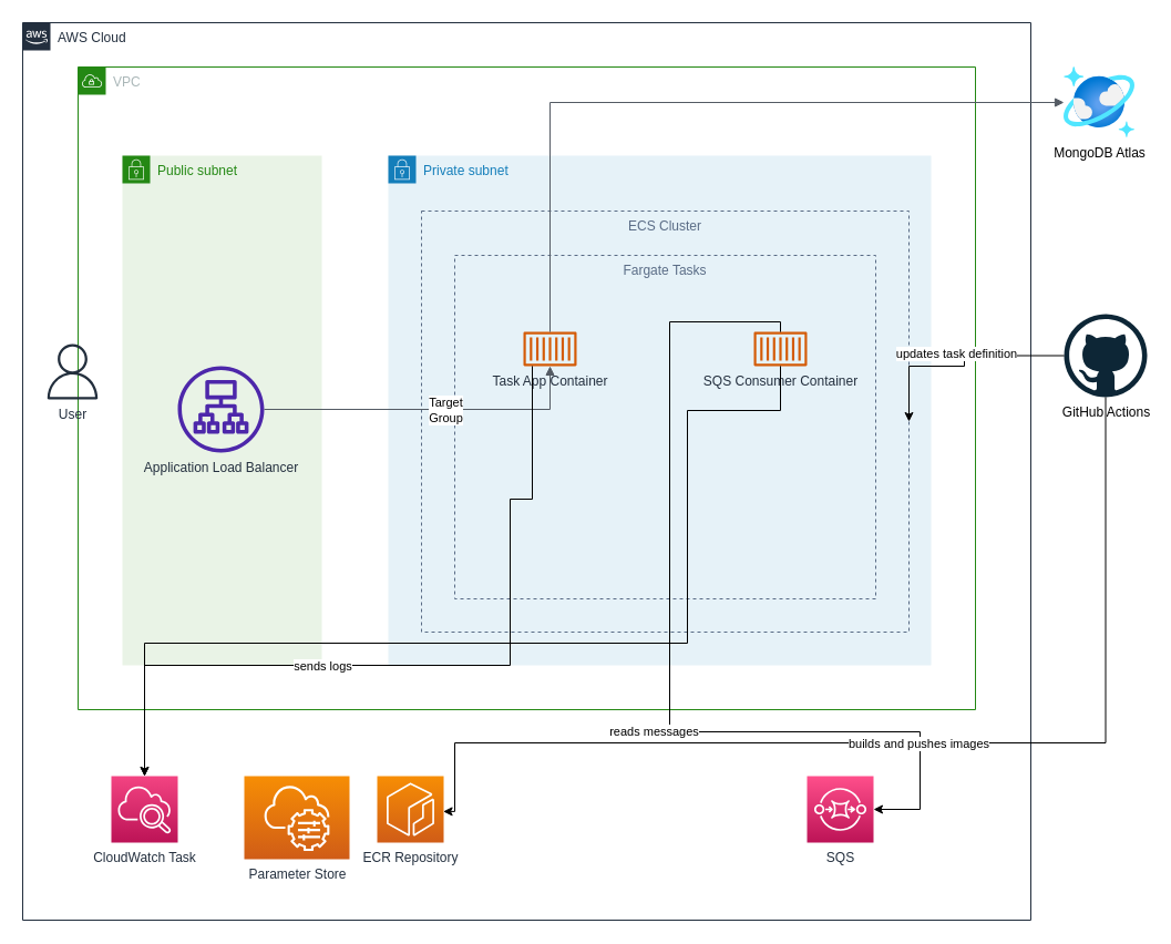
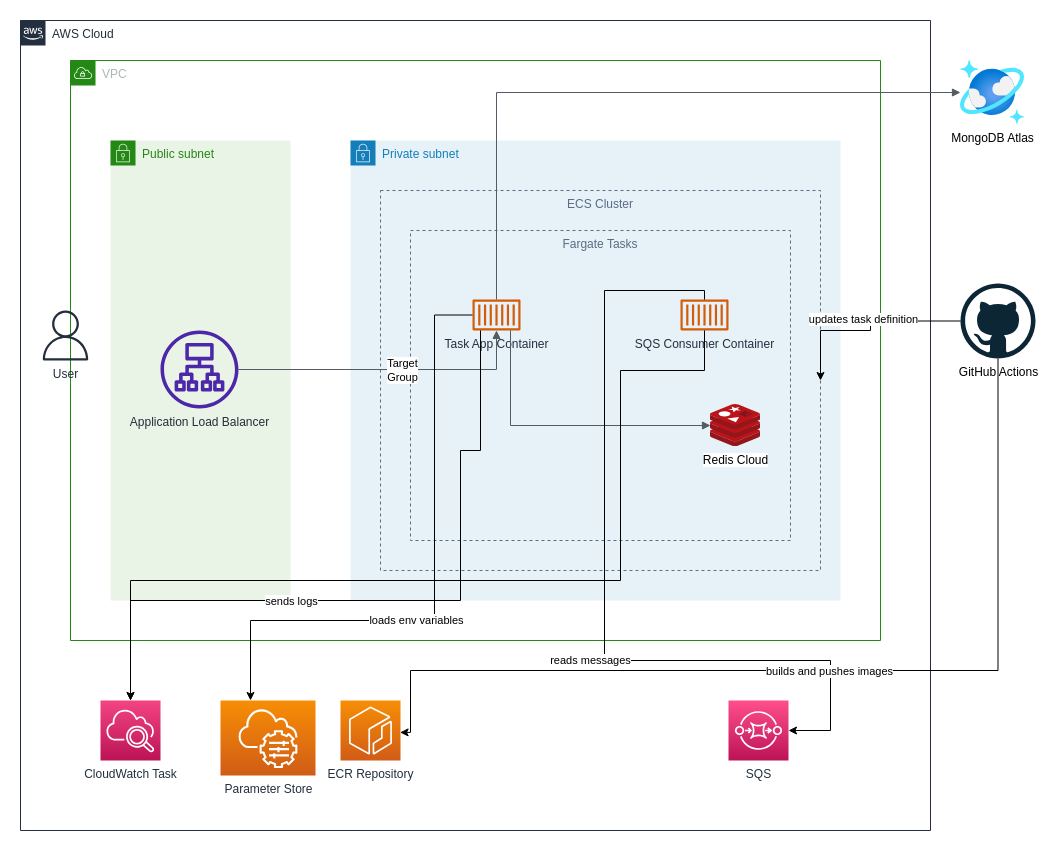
  <mxCell id="0" />
  <mxCell id="1" parent="0" />
  <mxCell id="2" value="AWS Cloud" style="points=[[0,0],[0.25,0],[0.5,0],[0.75,0],[1,0],[1,0.25],[1,0.5],[1,0.75],[1,1],[0.75,1],[0.5,1],[0.25,1],[0,1],[0,0.75],[0,0.5],[0,0.25]];outlineConnect=0;gradientColor=none;html=1;whiteSpace=wrap;fontSize=12;fontStyle=0;container=1;pointerEvents=0;collapsible=0;recursiveResize=0;shape=mxgraph.aws4.group;grIcon=mxgraph.aws4.group_aws_cloud_alt;strokeColor=#232F3E;fillColor=none;verticalAlign=top;align=left;spacingLeft=30;fontColor=#232F3E;dashed=0;" parent="1" vertex="1"><mxGeometry x="20" y="20" width="910" height="810" as="geometry" /></mxCell>
  <mxCell id="3" value="VPC" style="points=[[0,0],[0.25,0],[0.5,0],[0.75,0],[1,0],[1,0.25],[1,0.5],[1,0.75],[1,1],[0.75,1],[0.5,1],[0.25,1],[0,1],[0,0.75],[0,0.5],[0,0.25]];outlineConnect=0;gradientColor=none;html=1;whiteSpace=wrap;fontSize=12;fontStyle=0;container=1;pointerEvents=0;collapsible=0;recursiveResize=0;shape=mxgraph.aws4.group;grIcon=mxgraph.aws4.group_vpc;strokeColor=#248814;fillColor=none;verticalAlign=top;align=left;spacingLeft=30;fontColor=#AAB7B8;dashed=0;" parent="2" vertex="1"><mxGeometry x="50" y="40" width="810" height="580" as="geometry" /></mxCell>
  <mxCell id="4" value="Public subnet" style="points=[[0,0],[0.25,0],[0.5,0],[0.75,0],[1,0],[1,0.25],[1,0.5],[1,0.75],[1,1],[0.75,1],[0.5,1],[0.25,1],[0,1],[0,0.75],[0,0.5],[0,0.25]];outlineConnect=0;gradientColor=none;html=1;whiteSpace=wrap;fontSize=12;fontStyle=0;container=1;pointerEvents=0;collapsible=0;recursiveResize=0;shape=mxgraph.aws4.group;grIcon=mxgraph.aws4.group_security_group;grStroke=0;strokeColor=#248814;fillColor=#E9F3E6;verticalAlign=top;align=left;spacingLeft=30;fontColor=#248814;dashed=0;" parent="3" vertex="1"><mxGeometry x="40" y="80" width="180" height="460" as="geometry" /></mxCell>
  <mxCell id="5" value="Application Load Balancer" style="sketch=0;outlineConnect=0;fontColor=#232F3E;gradientColor=none;fillColor=#4D27AA;strokeColor=none;dashed=0;verticalLabelPosition=bottom;verticalAlign=top;align=center;html=1;fontSize=12;fontStyle=0;aspect=fixed;pointerEvents=1;shape=mxgraph.aws4.application_load_balancer;" parent="4" vertex="1"><mxGeometry x="50" y="190" width="78" height="78" as="geometry" /></mxCell>
  <mxCell id="6" value="Private subnet" style="points=[[0,0],[0.25,0],[0.5,0],[0.75,0],[1,0],[1,0.25],[1,0.5],[1,0.75],[1,1],[0.75,1],[0.5,1],[0.25,1],[0,1],[0,0.75],[0,0.5],[0,0.25]];outlineConnect=0;gradientColor=none;html=1;whiteSpace=wrap;fontSize=12;fontStyle=0;container=1;pointerEvents=0;collapsible=0;recursiveResize=0;shape=mxgraph.aws4.group;grIcon=mxgraph.aws4.group_security_group;grStroke=0;strokeColor=#147EBA;fillColor=#E6F2F8;verticalAlign=top;align=left;spacingLeft=30;fontColor=#147EBA;dashed=0;" parent="3" vertex="1"><mxGeometry x="280" y="80" width="490" height="460" as="geometry" /></mxCell>
  <mxCell id="7" value="ECS Cluster" style="fillColor=none;strokeColor=#5A6C86;dashed=1;verticalAlign=top;fontStyle=0;fontColor=#5A6C86;whiteSpace=wrap;html=1;" parent="6" vertex="1"><mxGeometry x="30" y="50" width="440" height="380" as="geometry" /></mxCell>
  <mxCell id="8" value="Fargate Tasks" style="fillColor=none;strokeColor=#5A6C86;dashed=1;verticalAlign=top;fontStyle=0;fontColor=#5A6C86;whiteSpace=wrap;html=1;" parent="6" vertex="1"><mxGeometry x="60" y="90" width="380" height="310" as="geometry" /></mxCell>
  <mxCell id="9" value="Task App Container" style="sketch=0;outlineConnect=0;fontColor=#232F3E;gradientColor=none;fillColor=#D45B07;strokeColor=none;dashed=0;verticalLabelPosition=bottom;verticalAlign=top;align=center;html=1;fontSize=12;fontStyle=0;aspect=fixed;pointerEvents=1;shape=mxgraph.aws4.container_1;" parent="6" vertex="1"><mxGeometry x="122" y="159" width="48" height="31" as="geometry" /></mxCell>
  <mxCell id="10" value="SQS Consumer Container" style="sketch=0;outlineConnect=0;fontColor=#232F3E;gradientColor=none;fillColor=#D45B07;strokeColor=none;dashed=0;verticalLabelPosition=bottom;verticalAlign=top;align=center;html=1;fontSize=12;fontStyle=0;aspect=fixed;pointerEvents=1;shape=mxgraph.aws4.container_1;" parent="6" vertex="1"><mxGeometry x="330" y="159" width="48" height="31" as="geometry" /></mxCell>
+ <mxCell id="11" value="Redis Cloud" style="image;sketch=0;aspect=fixed;html=1;points=[];align=center;fontSize=12;image=img/lib/mscae/Cache_Redis_Product.svg;" parent="6" vertex="1"><mxGeometry x="360" y="264" width="50" height="42" as="geometry" /></mxCell>
+ <mxCell id="12" value="" style="edgeStyle=orthogonalEdgeStyle;html=1;endArrow=block;elbow=vertical;startArrow=none;endFill=1;strokeColor=#545B64;rounded=0;entryX=0;entryY=0.5;entryDx=0;entryDy=0;" parent="6" source="9" target="11" edge="1"><mxGeometry width="100" relative="1" as="geometry"><mxPoint y="300" as="sourcePoint" /><mxPoint x="100" y="300" as="targetPoint" /><Array as="points"><mxPoint x="160" y="285" /></Array></mxGeometry></mxCell>
  <mxCell id="13" value="" style="edgeStyle=orthogonalEdgeStyle;html=1;endArrow=block;elbow=vertical;startArrow=none;endFill=1;strokeColor=#545B64;rounded=0;exitX=1;exitY=0.5;exitDx=0;exitDy=0;exitPerimeter=0;" parent="3" source="5" target="9" edge="1"><mxGeometry width="100" relative="1" as="geometry"><mxPoint x="330" y="420" as="sourcePoint" /><mxPoint x="430" y="420" as="targetPoint" /></mxGeometry></mxCell>
  <mxCell id="14" value="Target&lt;br&gt;Group" style="edgeLabel;html=1;align=center;verticalAlign=middle;resizable=0;points=[];" parent="13" vertex="1" connectable="0"><mxGeometry x="0.15" y="2" relative="1" as="geometry"><mxPoint x="-8" y="2" as="offset" /></mxGeometry></mxCell>
  <mxCell id="15" value="User" style="sketch=0;outlineConnect=0;fontColor=#232F3E;gradientColor=none;fillColor=#232F3D;strokeColor=none;dashed=0;verticalLabelPosition=bottom;verticalAlign=top;align=center;html=1;fontSize=12;fontStyle=0;aspect=fixed;pointerEvents=1;shape=mxgraph.aws4.user;" parent="2" vertex="1"><mxGeometry x="20" y="290" width="50" height="50" as="geometry" /></mxCell>
  <mxCell id="16" value="ECR Repository" style="sketch=0;points=[[0,0,0],[0.25,0,0],[0.5,0,0],[0.75,0,0],[1,0,0],[0,1,0],[0.25,1,0],[0.5,1,0],[0.75,1,0],[1,1,0],[0,0.25,0],[0,0.5,0],[0,0.75,0],[1,0.25,0],[1,0.5,0],[1,0.75,0]];outlineConnect=0;fontColor=#232F3E;gradientColor=#F78E04;gradientDirection=north;fillColor=#D05C17;strokeColor=#ffffff;dashed=0;verticalLabelPosition=bottom;verticalAlign=top;align=center;html=1;fontSize=12;fontStyle=0;aspect=fixed;shape=mxgraph.aws4.resourceIcon;resIcon=mxgraph.aws4.ecr;" parent="2" vertex="1"><mxGeometry x="320" y="680" width="60" height="60" as="geometry" /></mxCell>
  <mxCell id="17" value="Parameter Store" style="sketch=0;points=[[0,0,0],[0.25,0,0],[0.5,0,0],[0.75,0,0],[1,0,0],[0,1,0],[0.25,1,0],[0.5,1,0],[0.75,1,0],[1,1,0],[0,0.25,0],[0,0.5,0],[0,0.75,0],[1,0.25,0],[1,0.5,0],[1,0.75,0]];outlineConnect=0;fontColor=#232F3E;gradientColor=#F78E04;gradientDirection=north;fillColor=#D05C17;strokeColor=#ffffff;dashed=0;verticalLabelPosition=bottom;verticalAlign=top;align=center;html=1;fontSize=12;fontStyle=0;aspect=fixed;shape=mxgraph.aws4.resourceIcon;resIcon=mxgraph.aws4.systems_manager;" parent="2" vertex="1"><mxGeometry x="200" y="680" width="95" height="75" as="geometry" /></mxCell>
  <mxCell id="18" value="CloudWatch Task" style="sketch=0;points=[[0,0,0],[0.25,0,0],[0.5,0,0],[0.75,0,0],[1,0,0],[0,1,0],[0.25,1,0],[0.5,1,0],[0.75,1,0],[1,1,0],[0,0.25,0],[0,0.5,0],[0,0.75,0],[1,0.25,0],[1,0.5,0],[1,0.75,0]];points=[[0,0,0],[0.25,0,0],[0.5,0,0],[0.75,0,0],[1,0,0],[0,1,0],[0.25,1,0],[0.5,1,0],[0.75,1,0],[1,1,0],[0,0.25,0],[0,0.5,0],[0,0.75,0],[1,0.25,0],[1,0.5,0],[1,0.75,0]];outlineConnect=0;fontColor=#232F3E;gradientColor=#F34482;gradientDirection=north;fillColor=#BC1356;strokeColor=#ffffff;dashed=0;verticalLabelPosition=bottom;verticalAlign=top;align=center;html=1;fontSize=12;fontStyle=0;aspect=fixed;shape=mxgraph.aws4.resourceIcon;resIcon=mxgraph.aws4.cloudwatch_2;" parent="2" vertex="1"><mxGeometry x="80" y="680" width="60" height="60" as="geometry" /></mxCell>
  <mxCell id="19" value="SQS" style="sketch=0;points=[[0,0,0],[0.25,0,0],[0.5,0,0],[0.75,0,0],[1,0,0],[0,1,0],[0.25,1,0],[0.5,1,0],[0.75,1,0],[1,1,0],[0,0.25,0],[0,0.5,0],[0,0.75,0],[1,0.25,0],[1,0.5,0],[1,0.75,0]];outlineConnect=0;fontColor=#232F3E;gradientColor=#FF4F8B;gradientDirection=north;fillColor=#BC1356;strokeColor=#ffffff;dashed=0;verticalLabelPosition=bottom;verticalAlign=top;align=center;html=1;fontSize=12;fontStyle=0;aspect=fixed;shape=mxgraph.aws4.resourceIcon;resIcon=mxgraph.aws4.sqs;" parent="2" vertex="1"><mxGeometry x="708" y="680" width="60" height="60" as="geometry" /></mxCell>
  <mxCell id="20" style="edgeStyle=orthogonalEdgeStyle;rounded=0;orthogonalLoop=1;jettySize=auto;html=1;entryX=1;entryY=0.5;entryDx=0;entryDy=0;entryPerimeter=0;" parent="2" source="10" target="19" edge="1"><mxGeometry relative="1" as="geometry"><Array as="points"><mxPoint x="684" y="270" /><mxPoint x="584" y="270" /><mxPoint x="584" y="640" /><mxPoint x="810" y="640" /><mxPoint x="810" y="710" /></Array></mxGeometry></mxCell>
  <mxCell id="21" value="reads messages" style="edgeLabel;html=1;align=center;verticalAlign=middle;resizable=0;points=[];" parent="20" vertex="1" connectable="0"><mxGeometry x="0.212" y="1" relative="1" as="geometry"><mxPoint x="-30" as="offset" /></mxGeometry></mxCell>
+ <mxCell id="22" style="edgeStyle=orthogonalEdgeStyle;rounded=0;orthogonalLoop=1;jettySize=auto;html=1;" parent="2" source="9" target="17" edge="1"><mxGeometry relative="1" as="geometry"><Array as="points"><mxPoint x="414" y="600" /><mxPoint x="230" y="600" /></Array></mxGeometry></mxCell>
+ <mxCell id="23" value="loads env variables" style="edgeLabel;html=1;align=center;verticalAlign=middle;resizable=0;points=[];" parent="22" vertex="1" connectable="0"><mxGeometry x="0.256" y="-1" relative="1" as="geometry"><mxPoint x="20" as="offset" /></mxGeometry></mxCell>
  <mxCell id="24" style="edgeStyle=orthogonalEdgeStyle;rounded=0;orthogonalLoop=1;jettySize=auto;html=1;" parent="2" source="9" target="18" edge="1"><mxGeometry relative="1" as="geometry"><Array as="points"><mxPoint x="460" y="430" /><mxPoint x="440" y="430" /><mxPoint x="440" y="580" /><mxPoint x="110" y="580" /></Array></mxGeometry></mxCell>
  <mxCell id="25" value="sends logs" style="edgeLabel;html=1;align=center;verticalAlign=middle;resizable=0;points=[];" parent="24" vertex="1" connectable="0"><mxGeometry x="0.378" y="-4" relative="1" as="geometry"><mxPoint x="36" y="4" as="offset" /></mxGeometry></mxCell>
  <mxCell id="26" style="edgeStyle=orthogonalEdgeStyle;rounded=0;orthogonalLoop=1;jettySize=auto;html=1;" parent="2" source="10" target="18" edge="1"><mxGeometry relative="1" as="geometry"><Array as="points"><mxPoint x="684" y="350" /><mxPoint x="600" y="350" /><mxPoint x="600" y="560" /><mxPoint x="110" y="560" /></Array></mxGeometry></mxCell>
  <mxCell id="27" value="GitHub Actions" style="dashed=0;outlineConnect=0;html=1;align=center;labelPosition=center;verticalLabelPosition=bottom;verticalAlign=top;shape=mxgraph.weblogos.github" parent="1" vertex="1"><mxGeometry x="960" y="283" width="75" height="75" as="geometry" /></mxCell>
  <mxCell id="28" style="edgeStyle=orthogonalEdgeStyle;rounded=0;orthogonalLoop=1;jettySize=auto;html=1;entryX=0.993;entryY=0.532;entryDx=0;entryDy=0;entryPerimeter=0;" parent="1" source="27" target="16" edge="1"><mxGeometry relative="1" as="geometry"><Array as="points"><mxPoint x="998" y="670" /><mxPoint x="410" y="670" /><mxPoint x="410" y="732" /></Array></mxGeometry></mxCell>
  <mxCell id="29" value="builds and pushes images" style="edgeLabel;html=1;align=center;verticalAlign=middle;resizable=0;points=[];" parent="28" vertex="1" connectable="0"><mxGeometry x="0.059" y="-4" relative="1" as="geometry"><mxPoint x="34" y="4" as="offset" /></mxGeometry></mxCell>
  <mxCell id="30" style="edgeStyle=orthogonalEdgeStyle;rounded=0;orthogonalLoop=1;jettySize=auto;html=1;entryX=1;entryY=0.5;entryDx=0;entryDy=0;" parent="1" source="27" target="7" edge="1"><mxGeometry relative="1" as="geometry"><Array as="points"><mxPoint x="870" y="320" /><mxPoint x="870" y="330" /></Array></mxGeometry></mxCell>
  <mxCell id="31" value="updates task definition" style="edgeLabel;html=1;align=center;verticalAlign=middle;resizable=0;points=[];" parent="30" vertex="1" connectable="0"><mxGeometry x="-0.2" y="-1" relative="1" as="geometry"><mxPoint x="-18" y="-1" as="offset" /></mxGeometry></mxCell>
  <mxCell id="32" value="MongoDB Atlas" style="image;aspect=fixed;html=1;points=[];align=center;fontSize=12;image=img/lib/azure2/databases/Azure_Cosmos_DB.svg;" parent="1" vertex="1"><mxGeometry x="960" y="60" width="64" height="64" as="geometry" /></mxCell>
  <mxCell id="33" value="" style="edgeStyle=orthogonalEdgeStyle;html=1;endArrow=block;elbow=vertical;startArrow=none;endFill=1;strokeColor=#545B64;rounded=0;entryX=0;entryY=0.5;entryDx=0;entryDy=0;entryPerimeter=0;" parent="1" source="9" target="32" edge="1"><mxGeometry width="100" relative="1" as="geometry"><mxPoint x="350" y="440" as="sourcePoint" /><mxPoint x="450" y="440" as="targetPoint" /><Array as="points"><mxPoint x="496" y="92" /></Array></mxGeometry></mxCell>
